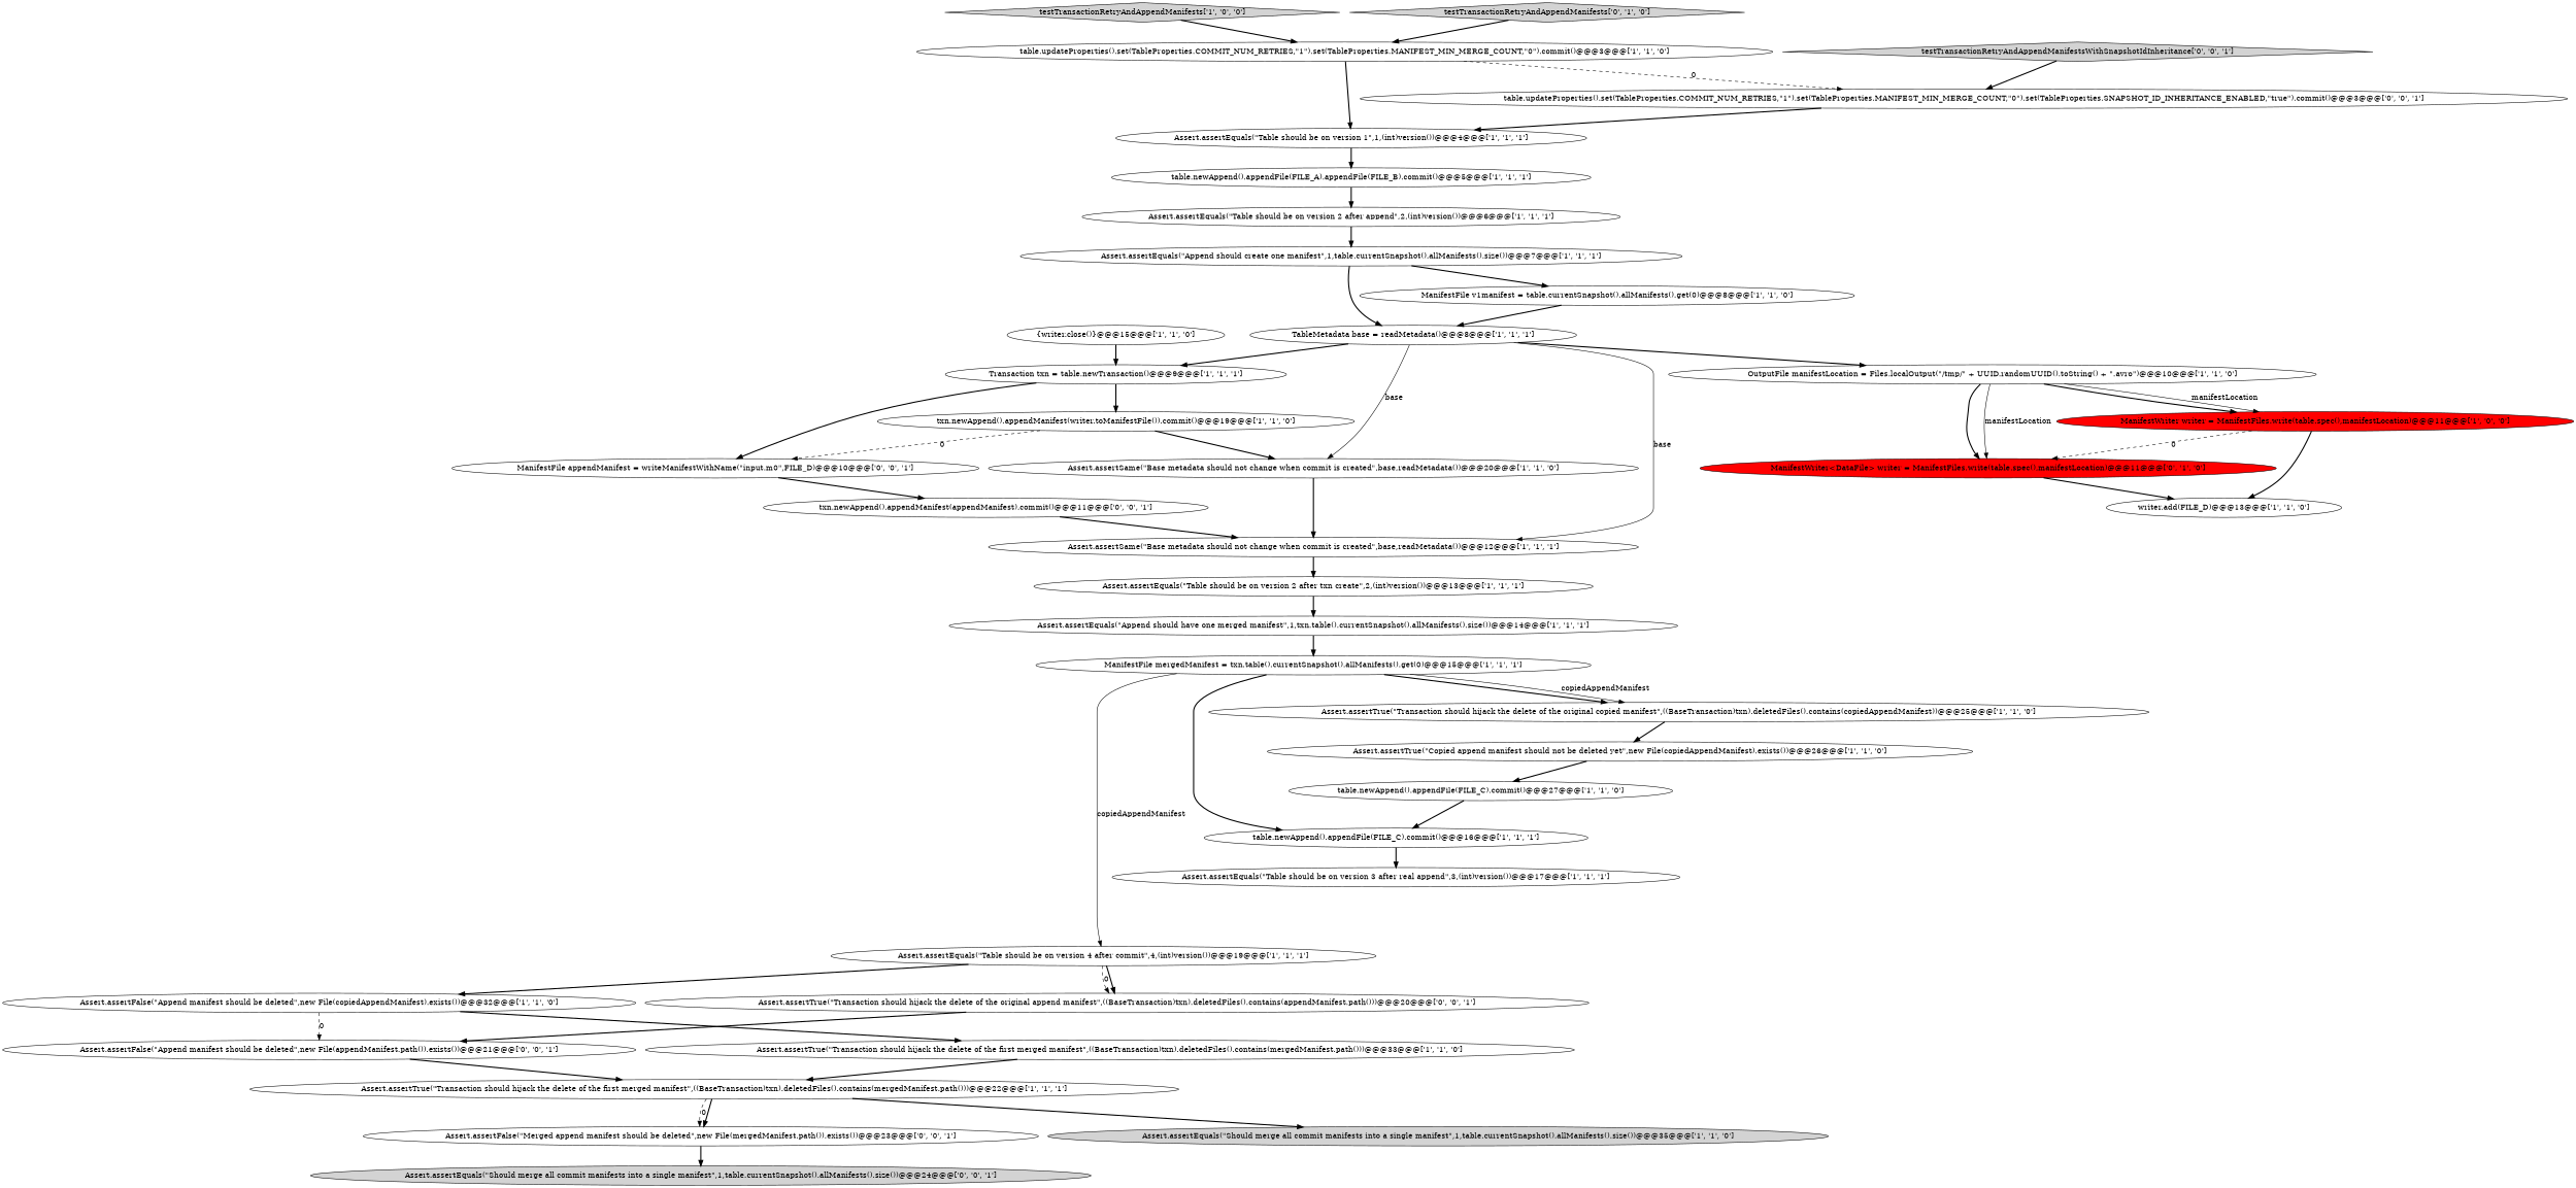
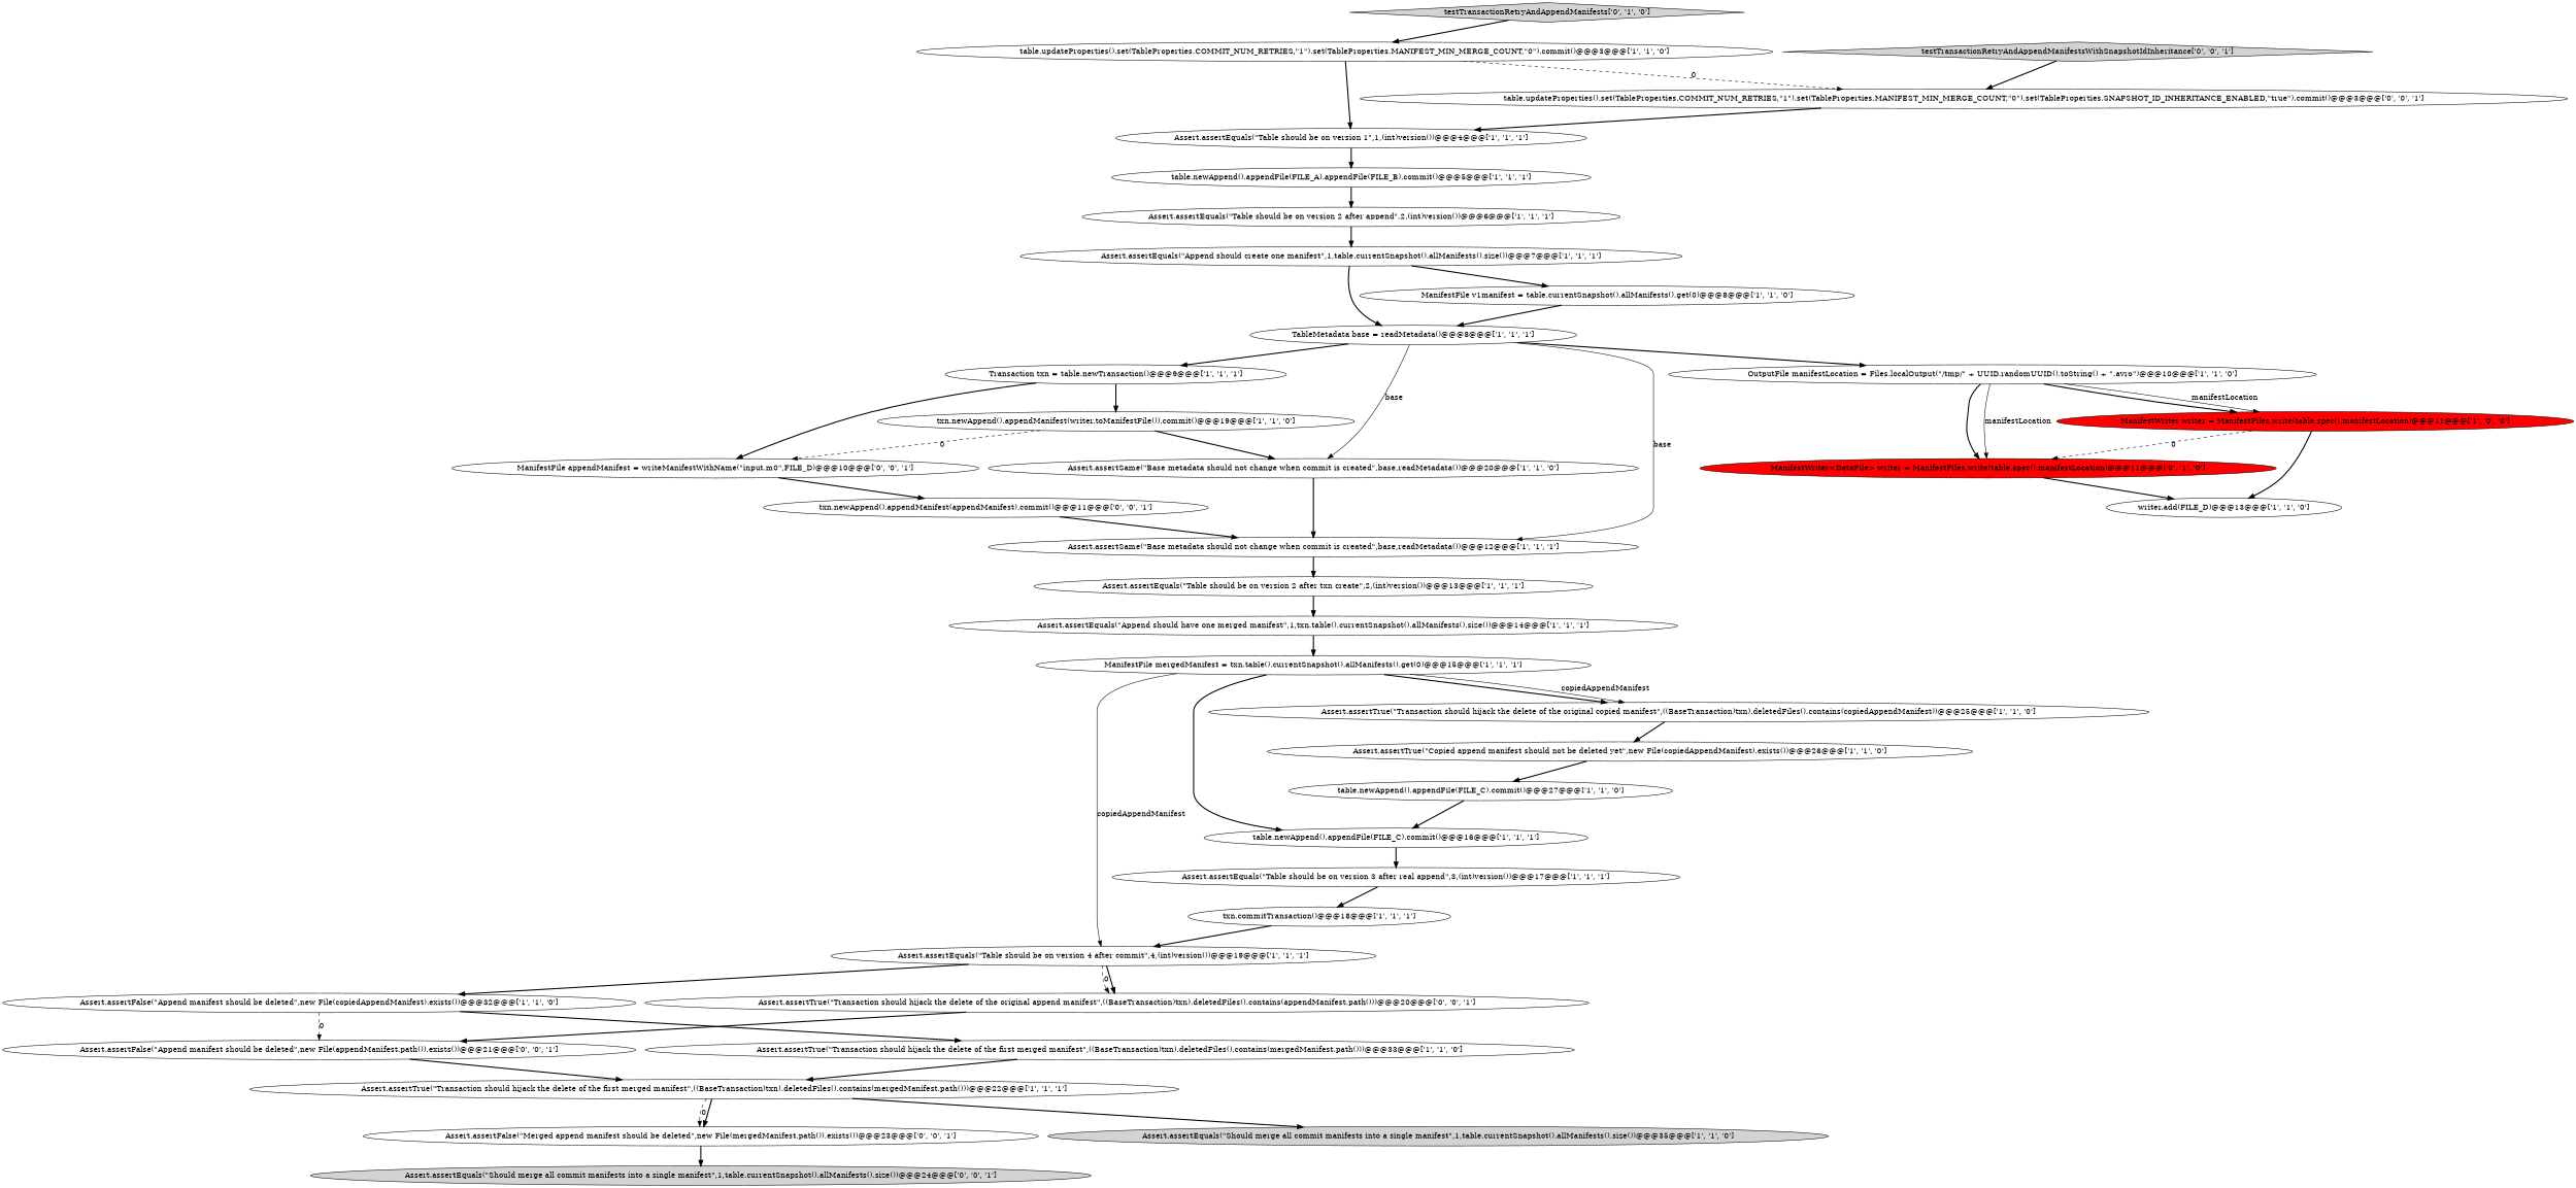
  digraph {
    node [fillcolor=white shape=ellipse style=filled]
    edge [style=bold]
    n1 [label="Transaction txn = table.newTransaction()@@@9@@@['1', '1', '1']"]
    n2 [label="ManifestFile appendManifest = writeManifestWithName(\"input.m0\",FILE_D)@@@10@@@['0', '0', '1']"]
    n3 [label="txn.newAppend().appendManifest(writer.toManifestFile()).commit()@@@19@@@['1', '1', '0']"]
    n4 [label="txn.newAppend().appendManifest(appendManifest).commit()@@@11@@@['0', '0', '1']"]
    n5 [label="Assert.assertSame(\"Base metadata should not change when commit is created\",base,readMetadata())@@@20@@@['1', '1', '0']"]
    n6 [label="table.newAppend().appendFile(FILE_A).appendFile(FILE_B).commit()@@@5@@@['1', '1', '1']"]
    n7 [label="Assert.assertEquals(\"Table should be on version 2 after append\",2,(int)version())@@@6@@@['1', '1', '1']"]
    n8 [label="Assert.assertEquals(\"Append should create one manifest\",1,table.currentSnapshot().allManifests().size())@@@7@@@['1', '1', '1']"]
    n9 [label="Assert.assertSame(\"Base metadata should not change when commit is created\",base,readMetadata())@@@12@@@['1', '1', '1']"]
    n10 [label="Assert.assertEquals(\"Table should be on version 2 after txn create\",2,(int)version())@@@13@@@['1', '1', '1']"]
    n11 [fillcolor=red label="ManifestWriter<DataFile> writer = ManifestFiles.write(table.spec(),manifestLocation)@@@11@@@['0', '1', '0']"]
    n12 [label="writer.add(FILE_D)@@@13@@@['1', '1', '0']"]
    n13 [label="TableMetadata base = readMetadata()@@@8@@@['1', '1', '1']"]
    n14 [label="OutputFile manifestLocation = Files.localOutput(\"/tmp/\" + UUID.randomUUID().toString() + \".avro\")@@@10@@@['1', '1', '0']"]
    n15 [fillcolor=red label="ManifestWriter writer = ManifestFiles.write(table.spec(),manifestLocation)@@@11@@@['1', '0', '0']"]
    n16 [label="ManifestFile mergedManifest = txn.table().currentSnapshot().allManifests().get(0)@@@15@@@['1', '1', '1']"]
    n17 [label="Assert.assertEquals(\"Table should be on version 4 after commit\",4,(int)version())@@@19@@@['1', '1', '1']"]
    n18 [label="table.newAppend().appendFile(FILE_C).commit()@@@16@@@['1', '1', '1']"]
    n19 [label="Assert.assertTrue(\"Transaction should hijack the delete of the original copied manifest\",((BaseTransaction)txn).deletedFiles().contains(copiedAppendManifest))@@@25@@@['1', '1', '0']"]
    n20 [label="Assert.assertFalse(\"Append manifest should be deleted\",new File(copiedAppendManifest).exists())@@@32@@@['1', '1', '0']"]
    n21 [label="Assert.assertTrue(\"Transaction should hijack the delete of the original append manifest\",((BaseTransaction)txn).deletedFiles().contains(appendManifest.path()))@@@20@@@['0', '0', '1']"]
    n22 [label="Assert.assertEquals(\"Table should be on version 3 after real append\",3,(int)version())@@@17@@@['1', '1', '1']"]
    n23 [label="Assert.assertTrue(\"Copied append manifest should not be deleted yet\",new File(copiedAppendManifest).exists())@@@26@@@['1', '1', '0']"]
    n24 [label="Assert.assertTrue(\"Transaction should hijack the delete of the first merged manifest\",((BaseTransaction)txn).deletedFiles().contains(mergedManifest.path()))@@@22@@@['1', '1', '1']"]
    n25 [label="Assert.assertFalse(\"Merged append manifest should be deleted\",new File(mergedManifest.path()).exists())@@@23@@@['0', '0', '1']"]
    n26 [fillcolor=lightgray label="Assert.assertEquals(\"Should merge all commit manifests into a single manifest\",1,table.currentSnapshot().allManifests().size())@@@35@@@['1', '1', '0']"]
    n27 [fillcolor=lightgray label="Assert.assertEquals(\"Should merge all commit manifests into a single manifest\",1,table.currentSnapshot().allManifests().size())@@@24@@@['0', '0', '1']"]
-   n29 [fillcolor=lightgray label="testTransactionRetryAndAppendManifests['1', '0', '0']" shape=diamond]
+   n28 [label="txn.commitTransaction()@@@18@@@['1', '1', '1']"]
    n30 [label="table.updateProperties().set(TableProperties.COMMIT_NUM_RETRIES,\"1\").set(TableProperties.MANIFEST_MIN_MERGE_COUNT,\"0\").commit()@@@3@@@['1', '1', '0']"]
    n31 [label="table.updateProperties().set(TableProperties.COMMIT_NUM_RETRIES,\"1\").set(TableProperties.MANIFEST_MIN_MERGE_COUNT,\"0\").set(TableProperties.SNAPSHOT_ID_INHERITANCE_ENABLED,\"true\").commit()@@@3@@@['0', '0', '1']"]
    n32 [label="Assert.assertEquals(\"Table should be on version 1\",1,(int)version())@@@4@@@['1', '1', '1']"]
    n33 [label="Assert.assertFalse(\"Append manifest should be deleted\",new File(appendManifest.path()).exists())@@@21@@@['0', '0', '1']"]
    n34 [label="Assert.assertTrue(\"Transaction should hijack the delete of the first merged manifest\",((BaseTransaction)txn).deletedFiles().contains(mergedManifest.path()))@@@33@@@['1', '1', '0']"]
    n35 [label="Assert.assertEquals(\"Append should have one merged manifest\",1,txn.table().currentSnapshot().allManifests().size())@@@14@@@['1', '1', '1']"]
    n36 [fillcolor=lightgray label="testTransactionRetryAndAppendManifests['0', '1', '0']" shape=diamond]
    n37 [label="ManifestFile v1manifest = table.currentSnapshot().allManifests().get(0)@@@8@@@['1', '1', '0']"]
-   n38 [label="{writer.close()}@@@15@@@['1', '1', '0']"]
    n39 [label="table.newAppend().appendFile(FILE_C).commit()@@@27@@@['1', '1', '0']"]
    n40 [fillcolor=lightgray label="testTransactionRetryAndAppendManifestsWithSnapshotIdInheritance['0', '0', '1']" shape=diamond]
    n1 -> n2
    n1 -> n3
    n2 -> n4
    n3 -> n2 [label=0 style=dashed]
    n3 -> n5
    n4 -> n9
    n5 -> n9
    n6 -> n7
    n7 -> n8
    n8 -> n13
    n8 -> n37
    n9 -> n10
    n10 -> n35
    n11 -> n12
    n13 -> n1
    n13 -> n5 [label=base style=solid]
    n13 -> n9 [label=base style=solid]
    n13 -> n14
    n14 -> n11
    n14 -> n11 [label=manifestLocation style=solid]
    n14 -> n15
    n14 -> n15 [label=manifestLocation style=solid]
    n15 -> n11 [label=0 style=dashed]
    n15 -> n12
    n16 -> n17 [label=copiedAppendManifest style=solid]
    n16 -> n18
    n16 -> n19
    n16 -> n19 [label=copiedAppendManifest style=solid]
    n17 -> n20
    n17 -> n21 [label=0 style=dashed]
    n17 -> n21
    n18 -> n22
    n19 -> n23
    n20 -> n33 [label=0 style=dashed]
    n20 -> n34
    n21 -> n33
+   n22 -> n28
    n23 -> n39
    n24 -> n25 [label=0 style=dashed]
    n24 -> n25
    n24 -> n26
    n25 -> n27
-   n29 -> n30
+   n28 -> n17
    n30 -> n31 [label=0 style=dashed]
    n30 -> n32
    n31 -> n32
    n32 -> n6
    n33 -> n24
    n34 -> n24
    n35 -> n16
    n36 -> n30
    n37 -> n13
-   n38 -> n1
    n39 -> n18
    n40 -> n31
  }
